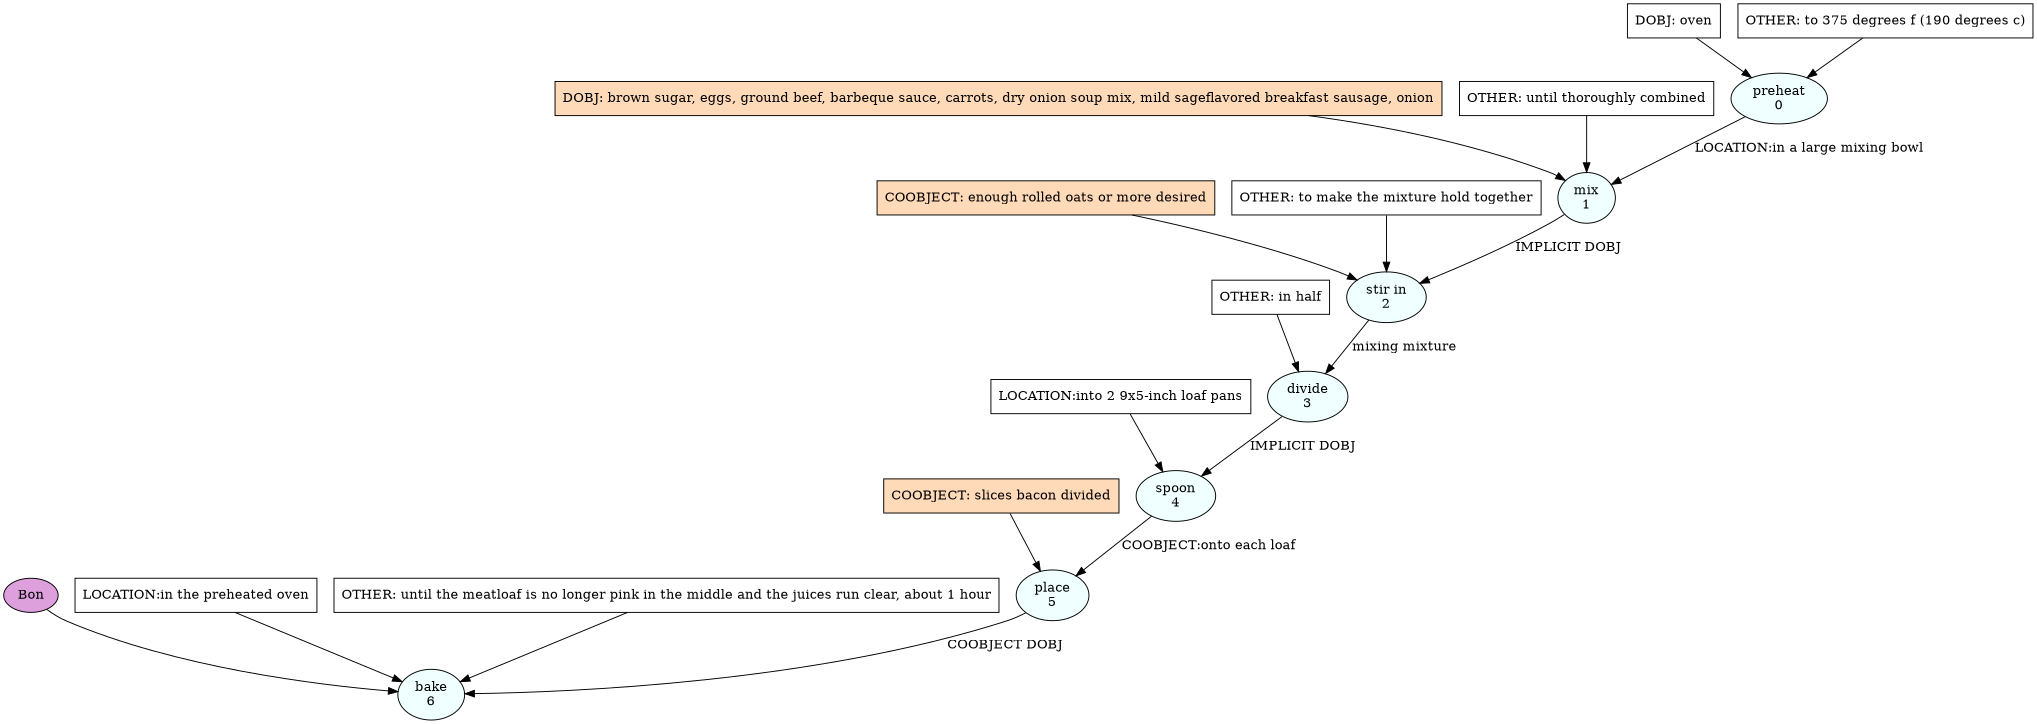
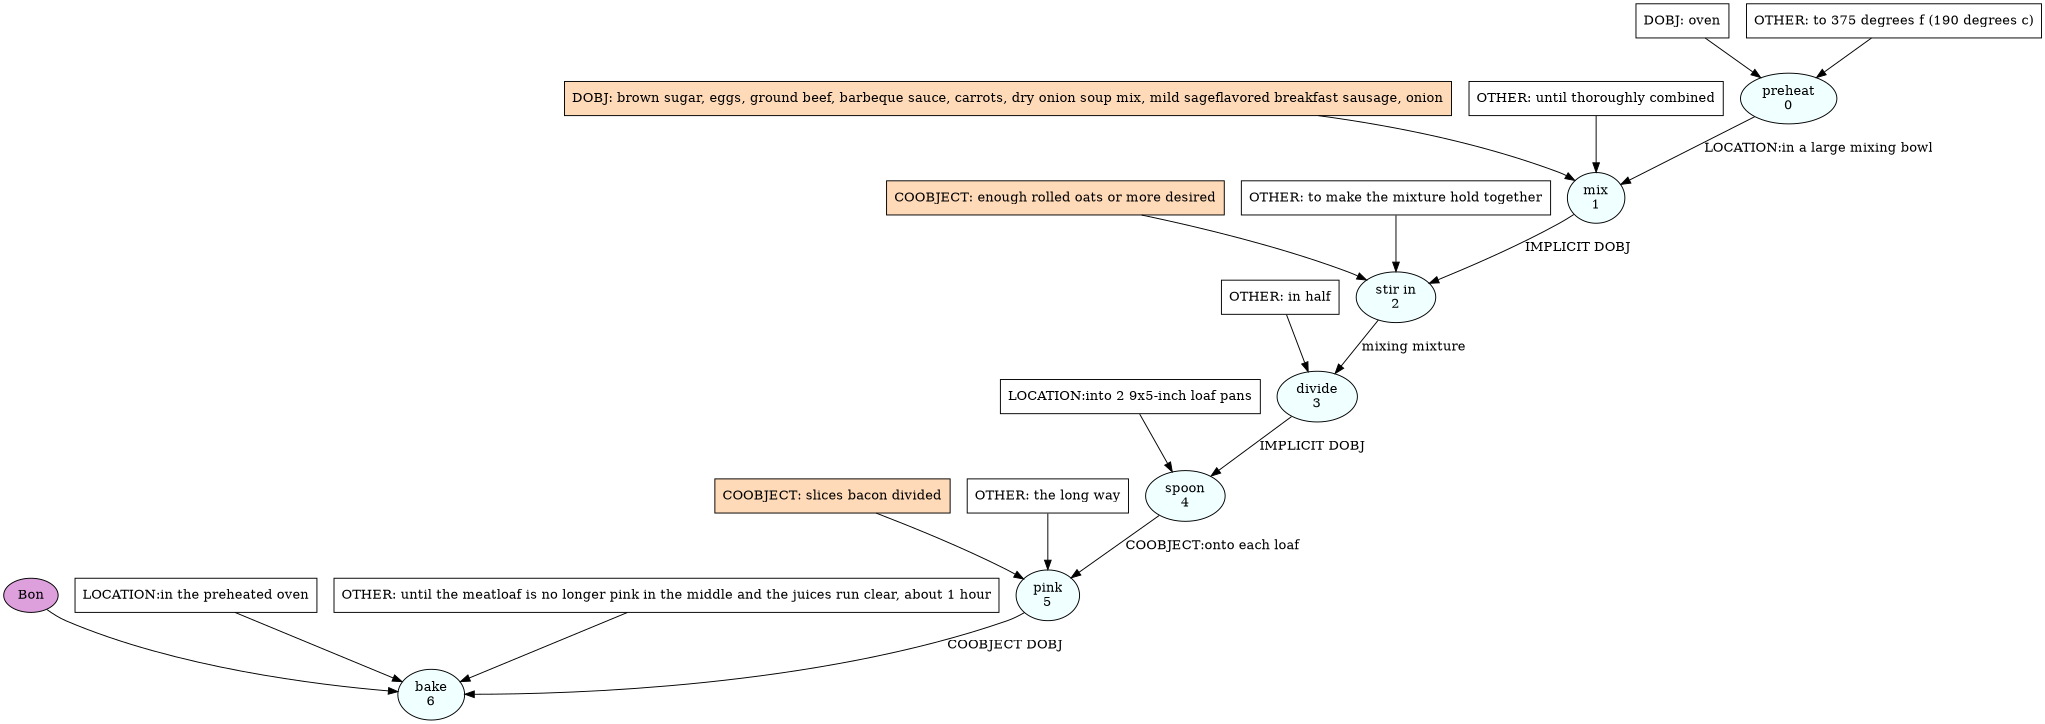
  digraph {
    node [fillcolor=white shape=box style=filled]
    n1 [fillcolor=azure label="preheat\n0" shape=oval]
    n2 [fillcolor=azure label="mix\n1" shape=oval]
    n3 [fillcolor=azure label="stir in\n2" shape=oval]
    n4 [fillcolor=azure label="divide\n3" shape=oval]
    n5 [fillcolor=azure label="spoon\n4" shape=oval]
-   n6 [fillcolor=azure label="place\n5" shape=oval]
+   n6 [fillcolor=azure label="pink\n5" shape=oval]
    n7 [fillcolor=azure label="bake\n6" shape=oval]
    n8 [fillcolor=plum label=Bon shape=oval]
    n9 [label="DOBJ: oven"]
    n10 [label="OTHER: to 375 degrees f (190 degrees c)"]
    n11 [fillcolor=peachpuff label="DOBJ: brown sugar, eggs, ground beef, barbeque sauce, carrots, dry onion soup mix, mild sageflavored breakfast sausage, onion"]
    n12 [label="OTHER: until thoroughly combined"]
    n13 [fillcolor=peachpuff label="COOBJECT: enough rolled oats or more desired"]
    n14 [label="OTHER: to make the mixture hold together"]
    n15 [label="OTHER: in half"]
    n16 [label="LOCATION:into 2 9x5-inch loaf pans"]
    n17 [fillcolor=peachpuff label="COOBJECT: slices bacon divided"]
+   n18 [label="OTHER: the long way"]
    n19 [label="LOCATION:in the preheated oven"]
    n20 [label="OTHER: until the meatloaf is no longer pink in the middle and the juices run clear, about 1 hour"]
    n1 -> n2 [label="LOCATION:in a large mixing bowl"]
    n2 -> n3 [label="IMPLICIT DOBJ"]
    n3 -> n4 [label="mixing mixture"]
    n4 -> n5 [label="IMPLICIT DOBJ"]
    n5 -> n6 [label="COOBJECT:onto each loaf"]
    n6 -> n7 [label="COOBJECT DOBJ"]
    n8 -> n7
    n9 -> n1
    n10 -> n1
    n11 -> n2
    n12 -> n2
    n13 -> n3
    n14 -> n3
    n15 -> n4
    n16 -> n5
    n17 -> n6
+   n18 -> n6
    n19 -> n7
    n20 -> n7
  }
